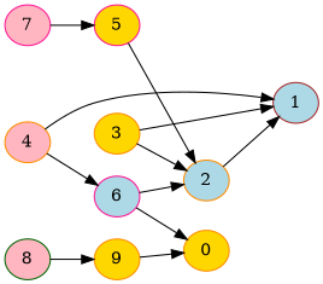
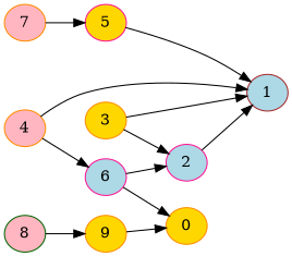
  digraph {
    rankdir=LR
    splines=true
    node [color=darkorange fillcolor=gold shape=ellipse style=filled]
    n1 [height=0.3 label=0 width=0.3]
    n2 [color=brown fillcolor=lightblue height=0.3 label=1 width=0.3]
-   n3 [fillcolor=lightblue height=0.3 label=2 width=0.3]
+   n3 [color=deeppink fillcolor=lightblue height=0.3 label=2 width=0.3]
    n4 [height=0.3 label=3 width=0.3]
    n5 [fillcolor=lightpink height=0.3 label=4 width=0.3]
    n6 [color=deeppink fillcolor=lightblue height=0.3 label=6 width=0.3]
    n7 [color=deeppink height=0.3 label=5 width=0.3]
-   n8 [color=deeppink fillcolor=lightpink height=0.3 label=7 width=0.3]
+   n8 [fillcolor=lightpink height=0.3 label=7 width=0.3]
    n9 [color=darkgreen fillcolor=lightpink height=0.3 label=8 width=0.3]
    n10 [height=0.3 label=9 width=0.3]
    n3 -> n2
    n4 -> n2
    n4 -> n3
    n5 -> n2
    n5 -> n6
    n6 -> n1
    n6 -> n3
-   n7 -> n3
+   n7 -> n2
    n8 -> n7
    n9 -> n10
    n10 -> n1
  }
